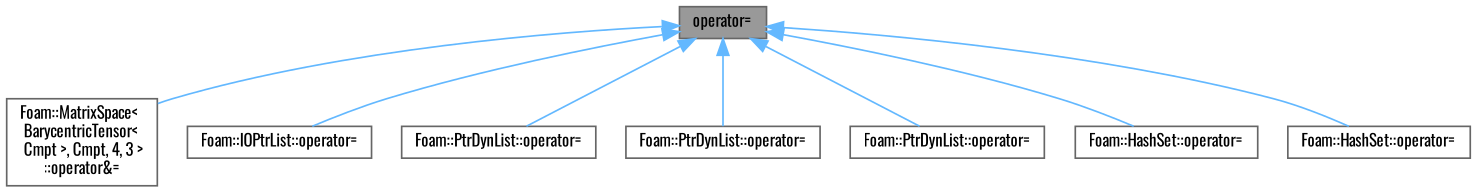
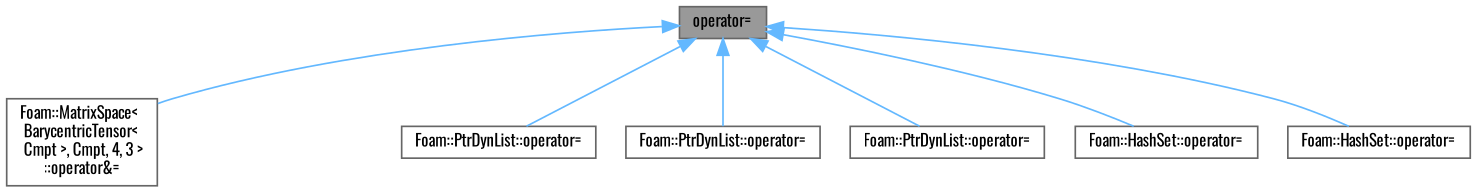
  digraph {
    rankdir=TB
    fontname=Oswald
    node [color=grey40 fillcolor=white fontname=Oswald fontsize=10 shape=box style=filled]
    edge [color=steelblue1 dir=back fontname=Oswald fontsize=10 labelfontname=Helvetica labelfontsize=10 style=solid]
    n1 [color=gray40 fillcolor=grey60 fontcolor=black height=0.2 label="operator=" width=0.4]
    n2 [height=0.2 label="Foam::MatrixSpace\<\l BarycentricTensor\<\l Cmpt \>, Cmpt, 4, 3 \>\l::operator&=" width=0.4]
-   n3 [height=0.2 label="Foam::IOPtrList::operator=" width=0.4]
    n4 [height=0.2 label="Foam::PtrDynList::operator=" width=0.4]
    n5 [height=0.2 label="Foam::PtrDynList::operator=" width=0.4]
    n6 [height=0.2 label="Foam::PtrDynList::operator=" width=0.4]
    n7 [height=0.2 label="Foam::HashSet::operator=" width=0.4]
    n8 [height=0.2 label="Foam::HashSet::operator=" width=0.4]
    n1 -> n2
-   n1 -> n3
    n1 -> n4
    n1 -> n5
    n1 -> n6
    n1 -> n7
    n1 -> n8
  }
